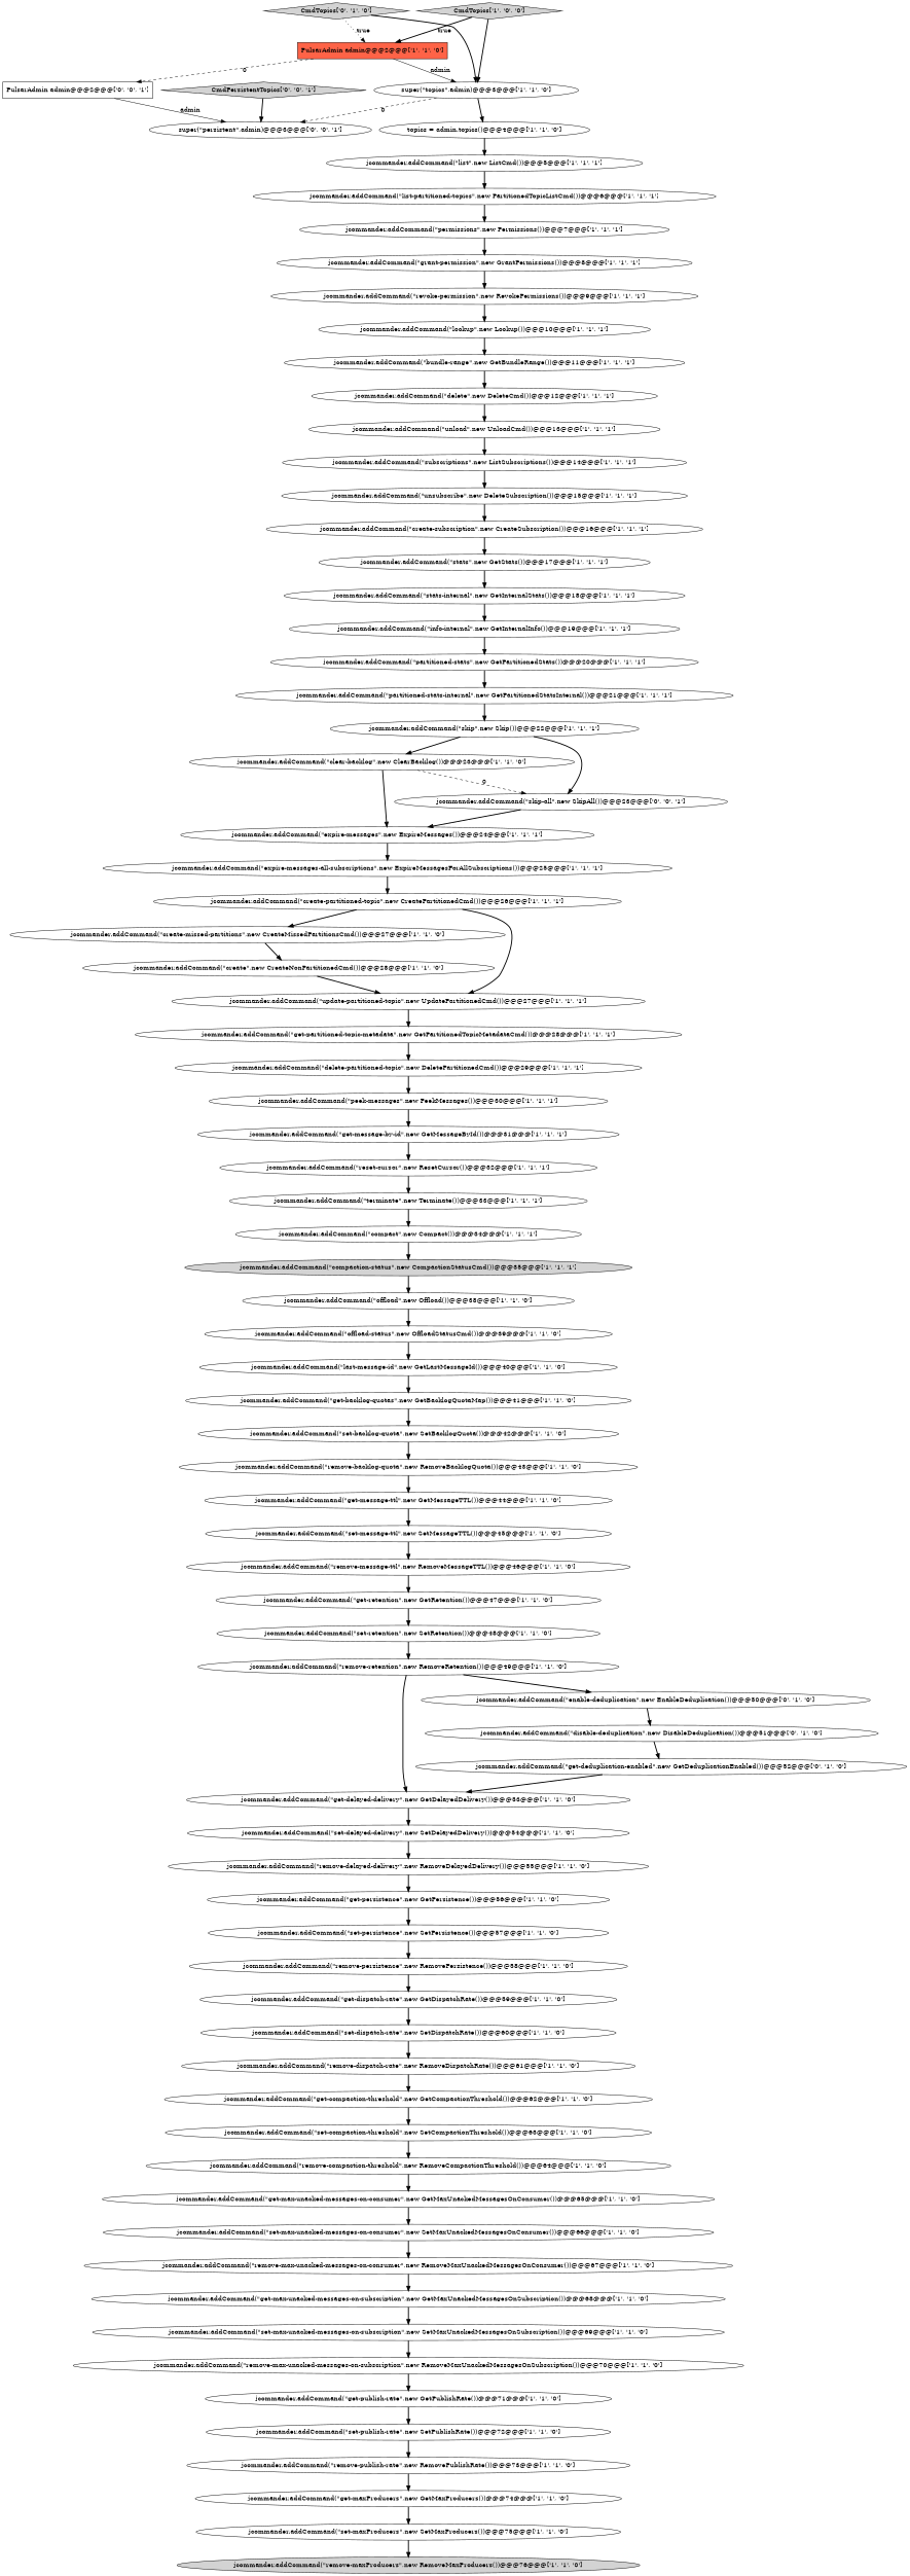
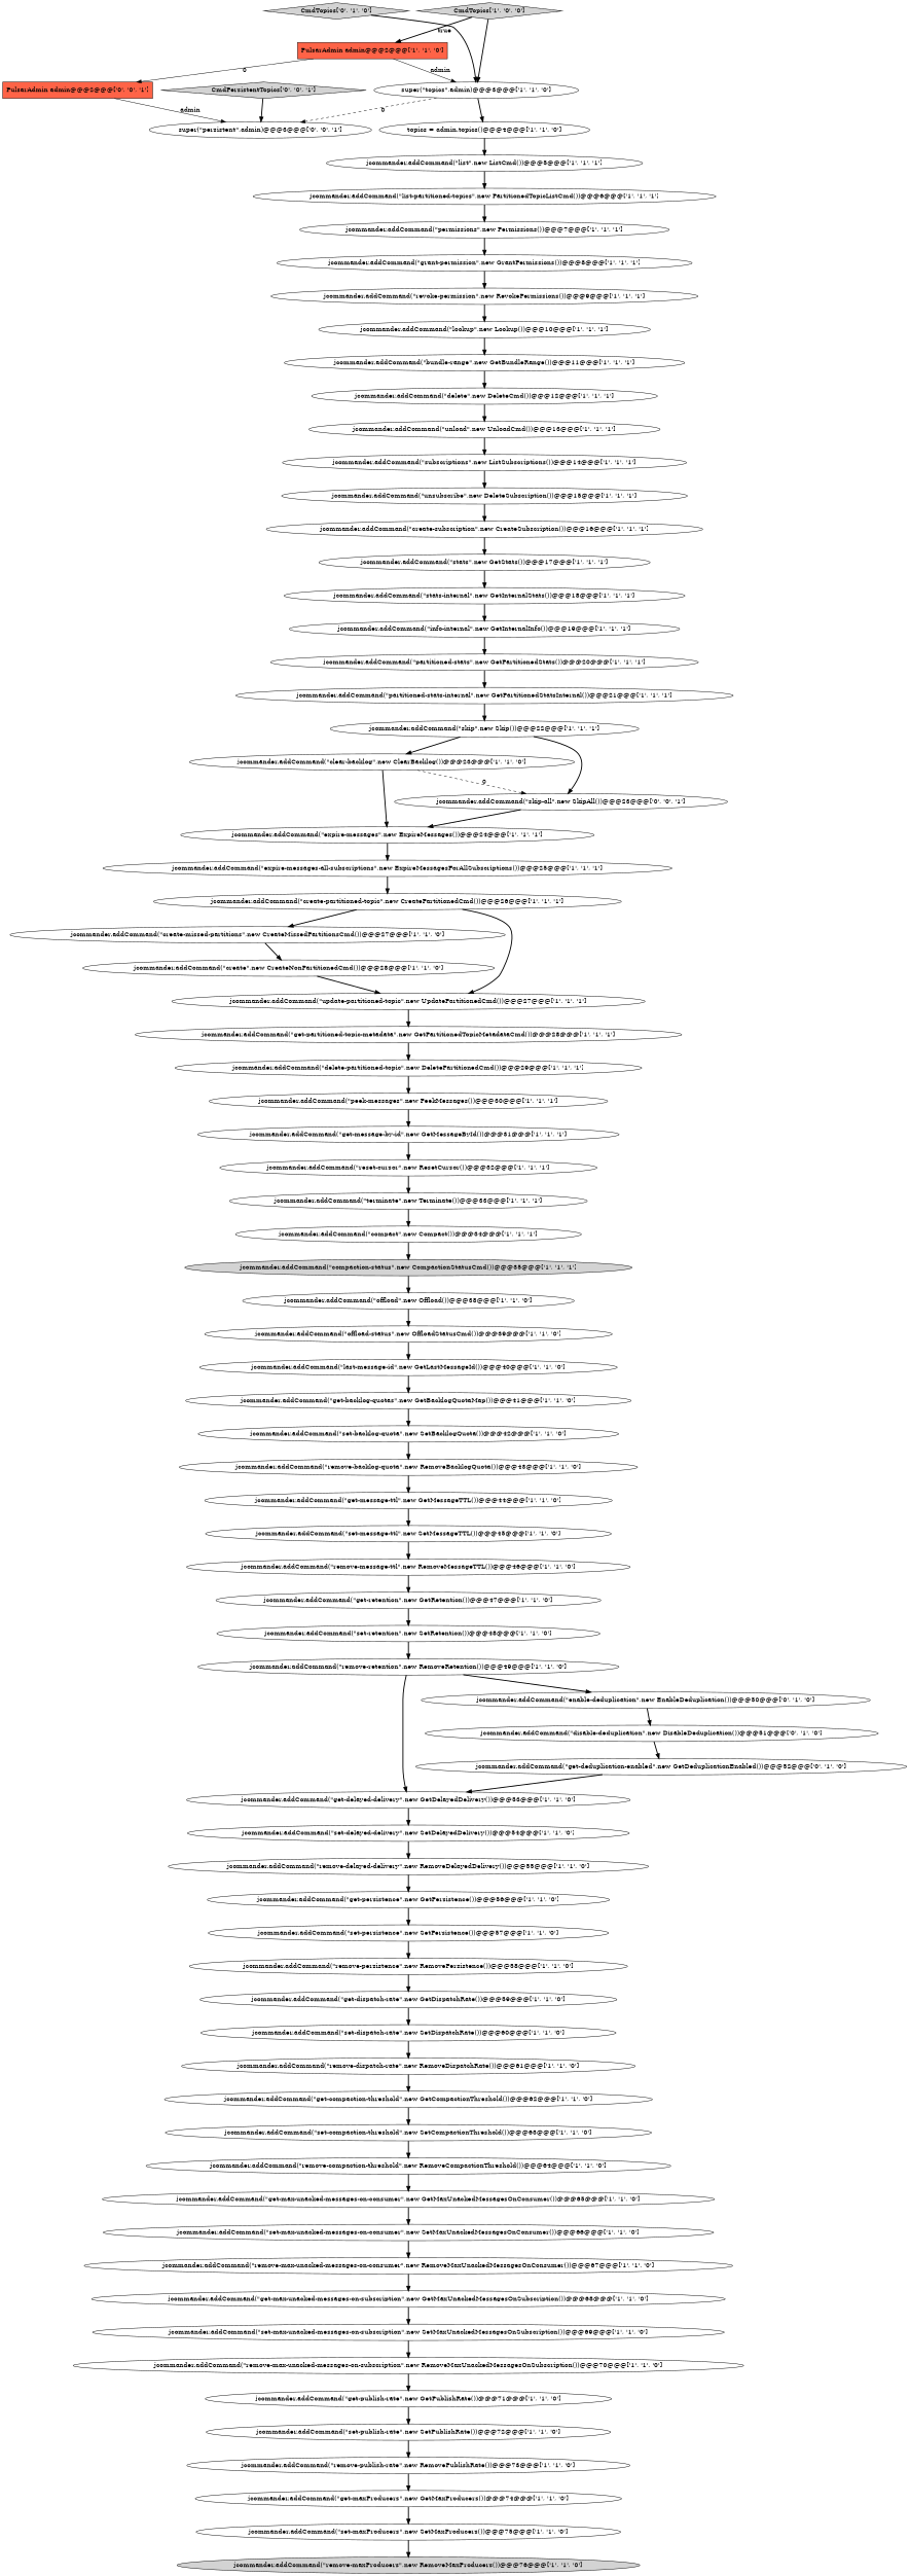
  digraph {
    node [fillcolor=white shape=ellipse style=filled]
    edge [style=bold]
    n1 [label="jcommander.addCommand(\"info-internal\",new GetInternalInfo())@@@19@@@['1', '1', '1']"]
    n2 [label="jcommander.addCommand(\"partitioned-stats\",new GetPartitionedStats())@@@20@@@['1', '1', '1']"]
    n3 [label="jcommander.addCommand(\"partitioned-stats-internal\",new GetPartitionedStatsInternal())@@@21@@@['1', '1', '1']"]
    n4 [label="jcommander.addCommand(\"create\",new CreateNonPartitionedCmd())@@@28@@@['1', '1', '0']"]
    n5 [label="jcommander.addCommand(\"update-partitioned-topic\",new UpdatePartitionedCmd())@@@27@@@['1', '1', '1']"]
    n6 [label="jcommander.addCommand(\"get-partitioned-topic-metadata\",new GetPartitionedTopicMetadataCmd())@@@28@@@['1', '1', '1']"]
    n7 [label="jcommander.addCommand(\"skip\",new Skip())@@@22@@@['1', '1', '1']"]
    n8 [label="jcommander.addCommand(\"delete-partitioned-topic\",new DeletePartitionedCmd())@@@29@@@['1', '1', '1']"]
-   n9 [label="PulsarAdmin admin@@@2@@@['0', '0', '1']" shape=box]
+   n9 [fillcolor=tomato label="PulsarAdmin admin@@@2@@@['0', '0', '1']" shape=box]
    n10 [label="super(\"persistent\",admin)@@@3@@@['0', '0', '1']"]
    n11 [label="jcommander.addCommand(\"peek-messages\",new PeekMessages())@@@30@@@['1', '1', '1']"]
    n12 [label="jcommander.addCommand(\"subscriptions\",new ListSubscriptions())@@@14@@@['1', '1', '1']"]
    n13 [label="jcommander.addCommand(\"unsubscribe\",new DeleteSubscription())@@@15@@@['1', '1', '1']"]
    n14 [label="jcommander.addCommand(\"create-subscription\",new CreateSubscription())@@@16@@@['1', '1', '1']"]
    n15 [label="jcommander.addCommand(\"remove-retention\",new RemoveRetention())@@@49@@@['1', '1', '0']"]
    n16 [label="jcommander.addCommand(\"get-delayed-delivery\",new GetDelayedDelivery())@@@53@@@['1', '1', '0']"]
    n17 [label="jcommander.addCommand(\"enable-deduplication\",new EnableDeduplication())@@@50@@@['0', '1', '0']"]
    n18 [label="jcommander.addCommand(\"set-delayed-delivery\",new SetDelayedDelivery())@@@54@@@['1', '1', '0']"]
    n19 [label="jcommander.addCommand(\"disable-deduplication\",new DisableDeduplication())@@@51@@@['0', '1', '0']"]
    n20 [label="jcommander.addCommand(\"list\",new ListCmd())@@@5@@@['1', '1', '1']"]
    n21 [label="jcommander.addCommand(\"list-partitioned-topics\",new PartitionedTopicListCmd())@@@6@@@['1', '1', '1']"]
    n22 [label="jcommander.addCommand(\"set-backlog-quota\",new SetBacklogQuota())@@@42@@@['1', '1', '0']"]
    n23 [label="jcommander.addCommand(\"remove-backlog-quota\",new RemoveBacklogQuota())@@@43@@@['1', '1', '0']"]
    n24 [label="jcommander.addCommand(\"get-message-ttl\",new GetMessageTTL())@@@44@@@['1', '1', '0']"]
    n25 [label="topics = admin.topics()@@@4@@@['1', '1', '0']"]
    n26 [label="jcommander.addCommand(\"set-compaction-threshold\",new SetCompactionThreshold())@@@63@@@['1', '1', '0']"]
    n27 [label="jcommander.addCommand(\"remove-compaction-threshold\",new RemoveCompactionThreshold())@@@64@@@['1', '1', '0']"]
    n28 [label="jcommander.addCommand(\"get-max-unacked-messages-on-consumer\",new GetMaxUnackedMessagesOnConsumer())@@@65@@@['1', '1', '0']"]
    n29 [label="jcommander.addCommand(\"get-persistence\",new GetPersistence())@@@56@@@['1', '1', '0']"]
    n30 [label="jcommander.addCommand(\"set-persistence\",new SetPersistence())@@@57@@@['1', '1', '0']"]
    n31 [label="jcommander.addCommand(\"remove-persistence\",new RemovePersistence())@@@58@@@['1', '1', '0']"]
    n32 [label="jcommander.addCommand(\"set-dispatch-rate\",new SetDispatchRate())@@@60@@@['1', '1', '0']"]
    n33 [label="jcommander.addCommand(\"remove-dispatch-rate\",new RemoveDispatchRate())@@@61@@@['1', '1', '0']"]
    n34 [label="jcommander.addCommand(\"get-compaction-threshold\",new GetCompactionThreshold())@@@62@@@['1', '1', '0']"]
    n35 [label="jcommander.addCommand(\"clear-backlog\",new ClearBacklog())@@@23@@@['1', '1', '0']"]
    n36 [label="jcommander.addCommand(\"skip-all\",new SkipAll())@@@23@@@['0', '0', '1']"]
    n37 [label="jcommander.addCommand(\"expire-messages\",new ExpireMessages())@@@24@@@['1', '1', '1']"]
    n38 [label="jcommander.addCommand(\"expire-messages-all-subscriptions\",new ExpireMessagesForAllSubscriptions())@@@25@@@['1', '1', '1']"]
    n39 [label="jcommander.addCommand(\"get-retention\",new GetRetention())@@@47@@@['1', '1', '0']"]
    n40 [label="jcommander.addCommand(\"set-retention\",new SetRetention())@@@48@@@['1', '1', '0']"]
    n41 [label="jcommander.addCommand(\"set-max-unacked-messages-on-consumer\",new SetMaxUnackedMessagesOnConsumer())@@@66@@@['1', '1', '0']"]
    n42 [label="jcommander.addCommand(\"set-maxProducers\",new SetMaxProducers())@@@75@@@['1', '1', '0']"]
    n43 [fillcolor=lightgray label="jcommander.addCommand(\"remove-maxProducers\",new RemoveMaxProducers())@@@76@@@['1', '1', '0']"]
    n44 [label="jcommander.addCommand(\"get-publish-rate\",new GetPublishRate())@@@71@@@['1', '1', '0']"]
    n45 [label="jcommander.addCommand(\"set-publish-rate\",new SetPublishRate())@@@72@@@['1', '1', '0']"]
    n46 [label="jcommander.addCommand(\"remove-publish-rate\",new RemovePublishRate())@@@73@@@['1', '1', '0']"]
    n47 [label="jcommander.addCommand(\"set-message-ttl\",new SetMessageTTL())@@@45@@@['1', '1', '0']"]
    n48 [label="jcommander.addCommand(\"remove-message-ttl\",new RemoveMessageTTL())@@@46@@@['1', '1', '0']"]
    n49 [label="jcommander.addCommand(\"get-deduplication-enabled\",new GetDeduplicationEnabled())@@@52@@@['0', '1', '0']"]
    n50 [label="jcommander.addCommand(\"permissions\",new Permissions())@@@7@@@['1', '1', '1']"]
    n51 [label="jcommander.addCommand(\"grant-permission\",new GrantPermissions())@@@8@@@['1', '1', '1']"]
    n52 [label="jcommander.addCommand(\"revoke-permission\",new RevokePermissions())@@@9@@@['1', '1', '1']"]
    n53 [label="jcommander.addCommand(\"get-dispatch-rate\",new GetDispatchRate())@@@59@@@['1', '1', '0']"]
    n54 [label="jcommander.addCommand(\"set-max-unacked-messages-on-subscription\",new SetMaxUnackedMessagesOnSubscription())@@@69@@@['1', '1', '0']"]
    n55 [label="jcommander.addCommand(\"remove-max-unacked-messages-on-subscription\",new RemoveMaxUnackedMessagesOnSubscription())@@@70@@@['1', '1', '0']"]
    n56 [label="jcommander.addCommand(\"bundle-range\",new GetBundleRange())@@@11@@@['1', '1', '1']"]
    n57 [label="jcommander.addCommand(\"delete\",new DeleteCmd())@@@12@@@['1', '1', '1']"]
    n58 [label="jcommander.addCommand(\"unload\",new UnloadCmd())@@@13@@@['1', '1', '1']"]
    n59 [label="jcommander.addCommand(\"get-message-by-id\",new GetMessageById())@@@31@@@['1', '1', '1']"]
    n60 [label="jcommander.addCommand(\"reset-cursor\",new ResetCursor())@@@32@@@['1', '1', '1']"]
    n61 [label="jcommander.addCommand(\"terminate\",new Terminate())@@@33@@@['1', '1', '1']"]
    n62 [label="jcommander.addCommand(\"stats\",new GetStats())@@@17@@@['1', '1', '1']"]
    n63 [label="jcommander.addCommand(\"stats-internal\",new GetInternalStats())@@@18@@@['1', '1', '1']"]
    n64 [label="jcommander.addCommand(\"get-max-unacked-messages-on-subscription\",new GetMaxUnackedMessagesOnSubscription())@@@68@@@['1', '1', '0']"]
    n65 [label="jcommander.addCommand(\"create-partitioned-topic\",new CreatePartitionedCmd())@@@26@@@['1', '1', '1']"]
    n66 [label="jcommander.addCommand(\"create-missed-partitions\",new CreateMissedPartitionsCmd())@@@27@@@['1', '1', '0']"]
    n67 [fillcolor=lightgray label="CmdTopics['1', '0', '0']" shape=diamond]
    n68 [fillcolor=tomato label="PulsarAdmin admin@@@2@@@['1', '1', '0']" shape=box]
    n69 [label="super(\"topics\",admin)@@@3@@@['1', '1', '0']"]
    n70 [fillcolor=lightgray label="jcommander.addCommand(\"compaction-status\",new CompactionStatusCmd())@@@35@@@['1', '1', '1']"]
    n71 [label="jcommander.addCommand(\"offload\",new Offload())@@@38@@@['1', '1', '0']"]
    n72 [label="jcommander.addCommand(\"offload-status\",new OffloadStatusCmd())@@@39@@@['1', '1', '0']"]
    n73 [label="jcommander.addCommand(\"get-maxProducers\",new GetMaxProducers())@@@74@@@['1', '1', '0']"]
    n74 [label="jcommander.addCommand(\"compact\",new Compact())@@@34@@@['1', '1', '1']"]
    n75 [label="jcommander.addCommand(\"remove-max-unacked-messages-on-consumer\",new RemoveMaxUnackedMessagesOnConsumer())@@@67@@@['1', '1', '0']"]
    n76 [label="jcommander.addCommand(\"last-message-id\",new GetLastMessageId())@@@40@@@['1', '1', '0']"]
    n77 [fillcolor=lightgray label="CmdPersistentTopics['0', '0', '1']" shape=diamond]
    n78 [label="jcommander.addCommand(\"remove-delayed-delivery\",new RemoveDelayedDelivery())@@@55@@@['1', '1', '0']"]
    n79 [label="jcommander.addCommand(\"get-backlog-quotas\",new GetBacklogQuotaMap())@@@41@@@['1', '1', '0']"]
    n80 [label="jcommander.addCommand(\"lookup\",new Lookup())@@@10@@@['1', '1', '1']"]
    n81 [fillcolor=lightgray label="CmdTopics['0', '1', '0']" shape=diamond]
    n1 -> n2
    n2 -> n3
    n3 -> n7
    n4 -> n5
    n5 -> n6
    n6 -> n8
    n7 -> n35
    n7 -> n36
    n8 -> n11
    n9 -> n10 [label=admin style=solid]
    n11 -> n59
    n12 -> n13
    n13 -> n14
    n14 -> n62
    n15 -> n16
    n15 -> n17
    n16 -> n18
    n17 -> n19
    n18 -> n78
    n19 -> n49
    n20 -> n21
    n21 -> n50
    n22 -> n23
    n23 -> n24
    n24 -> n47
    n25 -> n20
    n26 -> n27
    n27 -> n28
    n28 -> n41
    n29 -> n30
    n30 -> n31
    n31 -> n53
    n32 -> n33
    n33 -> n34
    n34 -> n26
    n35 -> n36 [label=0 style=dashed]
    n35 -> n37
    n36 -> n37
    n37 -> n38
    n38 -> n65
    n39 -> n40
    n40 -> n15
    n41 -> n75
    n42 -> n43
    n44 -> n45
    n45 -> n46
    n46 -> n73
    n47 -> n48
    n48 -> n39
    n49 -> n16
    n50 -> n51
    n51 -> n52
    n52 -> n80
    n53 -> n32
    n54 -> n55
    n55 -> n44
    n56 -> n57
    n57 -> n58
    n58 -> n12
    n59 -> n60
    n60 -> n61
    n61 -> n74
    n62 -> n63
    n63 -> n1
    n64 -> n54
    n65 -> n5
    n65 -> n66
    n66 -> n4
    n67 -> n68 [label=true]
    n67 -> n69
-   n68 -> n9 [label=0 style=dashed]
+   n68 -> n9 [label=0 style=solid]
    n68 -> n69 [label=admin style=solid]
    n69 -> n10 [label=0 style=dashed]
    n69 -> n25
    n70 -> n71
    n71 -> n72
    n72 -> n76
    n73 -> n42
    n74 -> n70
    n75 -> n64
    n76 -> n79
    n77 -> n10
    n78 -> n29
    n79 -> n22
    n80 -> n56
-   n81 -> n68 [label=true style=dotted]
    n81 -> n69
  }
